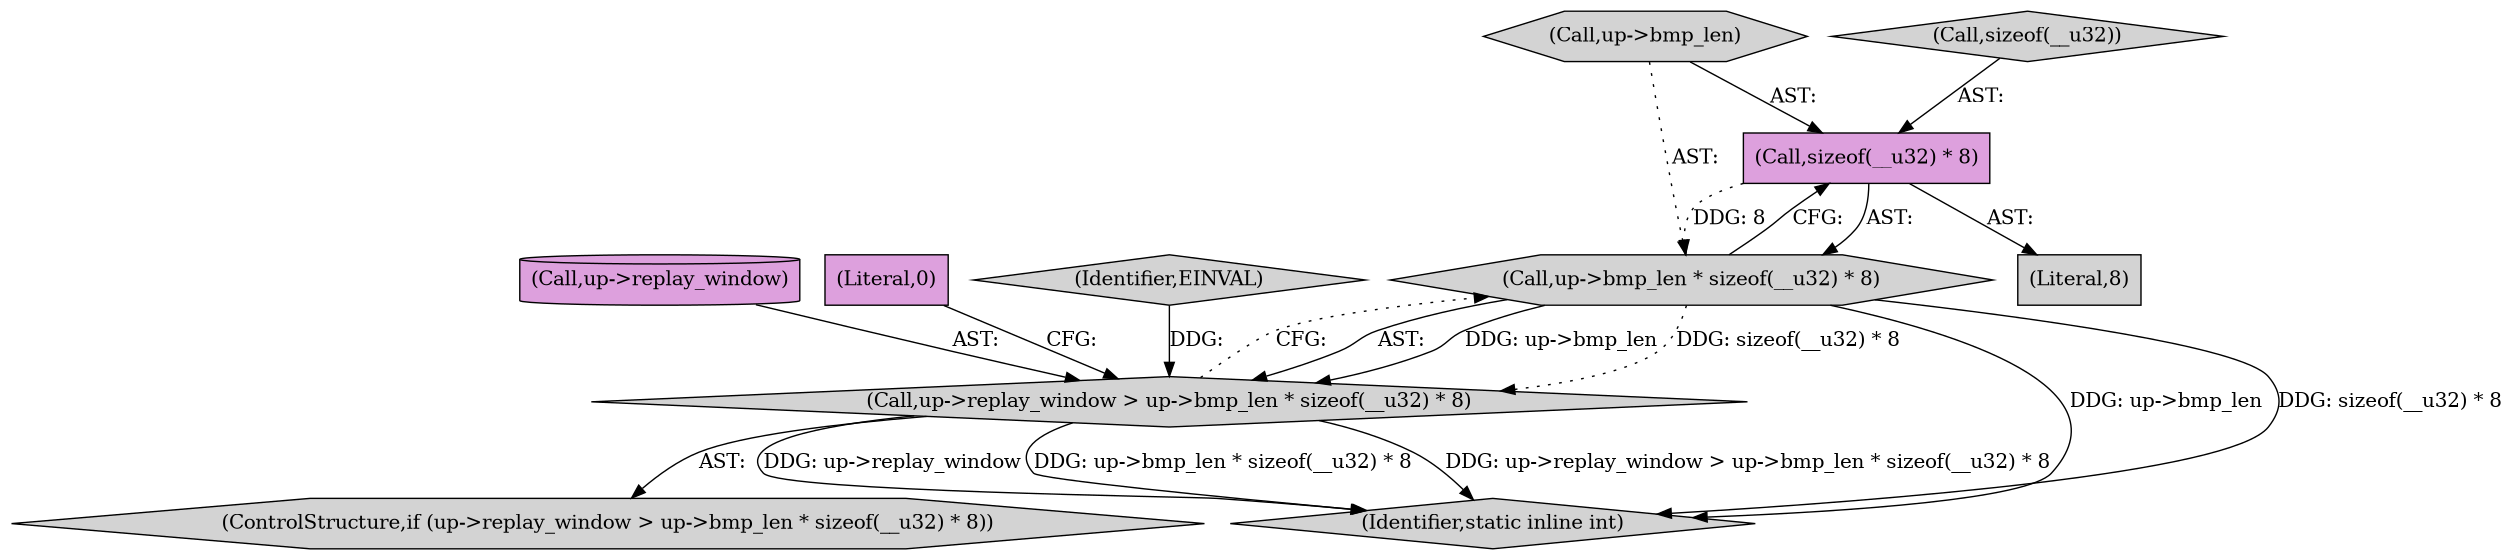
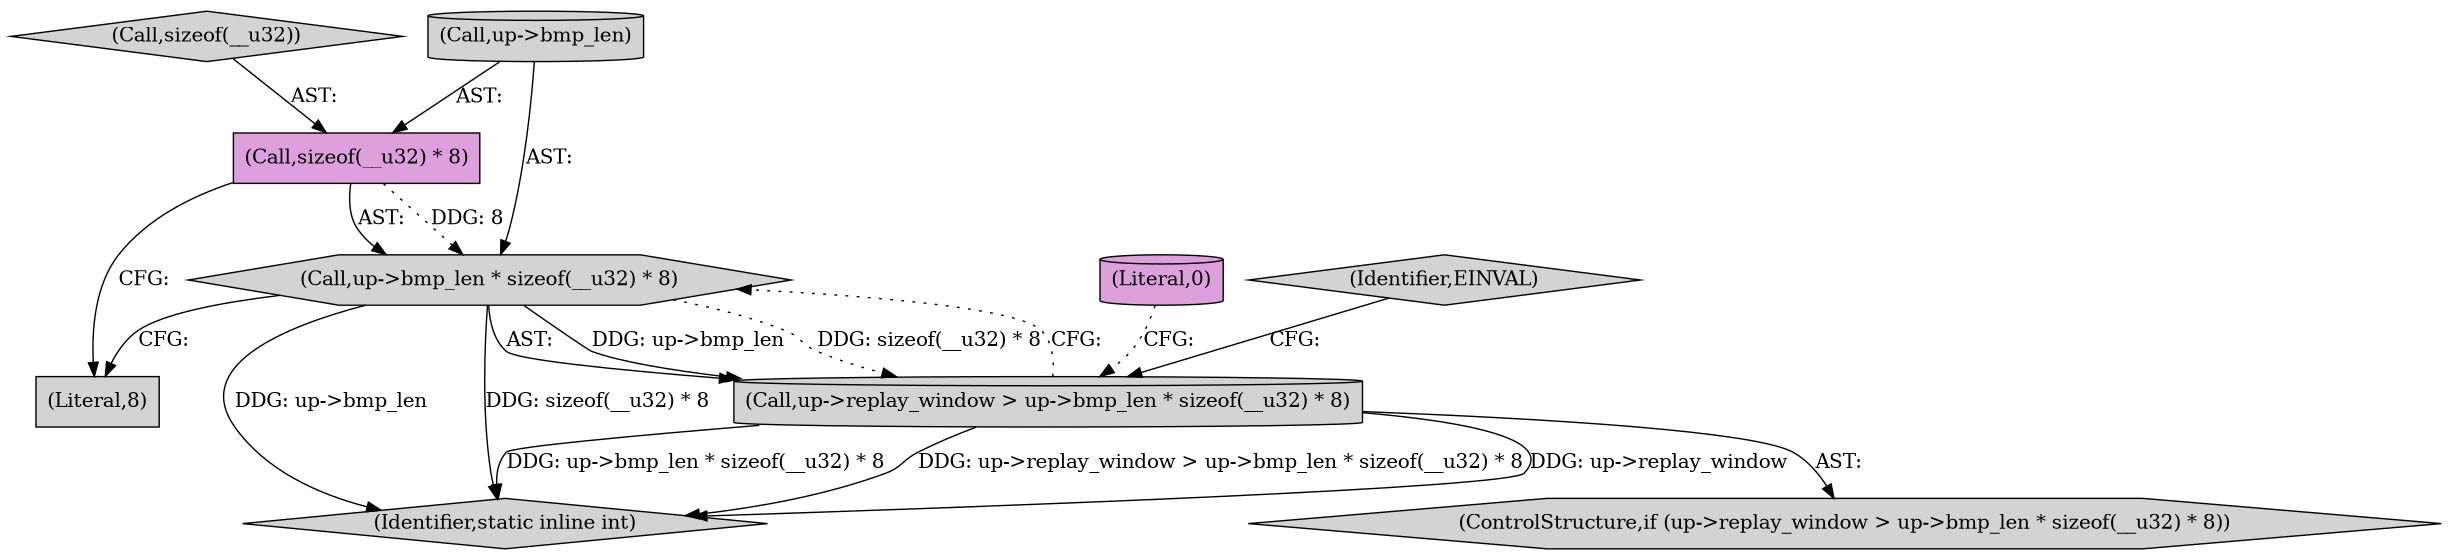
  digraph {
    node [fillcolor=lightgrey shape=hexagon style=filled]
    edge [style=solid]
    n1 [fillcolor=plum label="(Call,sizeof(__u32) * 8)" shape=box]
    n2 [label="(Call,up->bmp_len * sizeof(__u32) * 8)"]
    n3 [label="(Literal,8)" shape=box]
-   n4 [label="(Call,up->replay_window > up->bmp_len * sizeof(__u32) * 8)" shape=diamond]
+   n4 [label="(Call,up->replay_window > up->bmp_len * sizeof(__u32) * 8)" shape=cylinder]
    n5 [label="(Identifier,static inline int)" shape=diamond]
    n6 [label="(ControlStructure,if (up->replay_window > up->bmp_len * sizeof(__u32) * 8))"]
    n7 [label="(Call,sizeof(__u32))" shape=diamond]
-   n8 [fillcolor=plum label="(Call,up->replay_window)" shape=cylinder]
-   n9 [fillcolor=plum label="(Literal,0)" shape=box]
-   n10 [label="(Call,up->bmp_len)"]
+   n9 [fillcolor=plum label="(Literal,0)" shape=cylinder]
+   n10 [label="(Call,up->bmp_len)" shape=cylinder]
    n11 [label="(Identifier,EINVAL)" shape=diamond]
    n1 -> n2 [label="AST: "]
    n1 -> n2 [label="DDG: 8" style=dotted]
-   n1 -> n3 [label="AST: "]
-   n2 -> n1 [label="CFG: "]
+   n1 -> n3 [label="CFG: "]
+   n2 -> n3 [label="CFG: "]
    n2 -> n4 [label="AST: "]
    n2 -> n4 [label="DDG: up->bmp_len"]
    n2 -> n4 [label="DDG: sizeof(__u32) * 8" style=dotted]
    n2 -> n5 [label="DDG: up->bmp_len"]
    n2 -> n5 [label="DDG: sizeof(__u32) * 8"]
    n4 -> n2 [label="CFG: " style=dotted]
    n4 -> n5 [label="DDG: up->bmp_len * sizeof(__u32) * 8"]
    n4 -> n5 [label="DDG: up->replay_window > up->bmp_len * sizeof(__u32) * 8"]
    n4 -> n5 [label="DDG: up->replay_window"]
    n4 -> n6 [label="AST: "]
    n7 -> n1 [label="AST: "]
-   n8 -> n4 [label="AST: "]
-   n9 -> n4 [label="CFG: "]
+   n9 -> n4 [label="CFG: " style=dotted]
    n10 -> n1 [label="AST: "]
-   n10 -> n2 [label="AST: " style=dotted]
-   n11 -> n4 [label="DDG: "]
+   n10 -> n2 [label="AST: "]
+   n11 -> n4 [label="CFG: "]
  }
